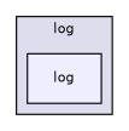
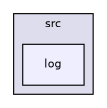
  digraph {
    compound=true
    n1 [fillcolor="#eeeeff" fontname=Helvetica fontsize=10 label=log pencolor=black shape=box style=filled]
    subgraph cluster_1 {
      bgcolor="#ddddee"
      fontname=Helvetica
      fontsize=10
-     label=log
+     label=src
      pencolor=black
      n1
    }
  }
